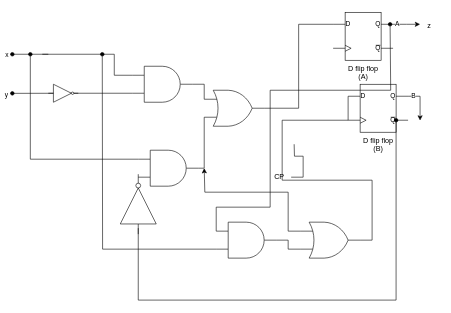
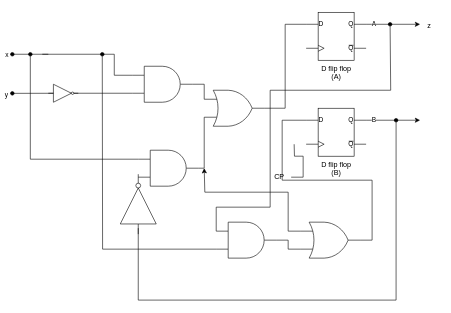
  <mxCell id="0" />
  <mxCell id="1" parent="0" />
  <mxCell id="2" style="edgeStyle=orthogonalEdgeStyle;rounded=0;orthogonalLoop=1;jettySize=auto;html=1;exitX=1;exitY=0.25;exitDx=0;exitDy=0;exitPerimeter=0;" parent="1" source="4" edge="1"><mxGeometry relative="1" as="geometry"><mxPoint x="700" y="40" as="targetPoint" /></mxGeometry></mxCell>
  <mxCell id="3" value="A" style="edgeLabel;html=1;align=center;verticalAlign=middle;resizable=0;points=[];" parent="2" vertex="1" connectable="0"><mxGeometry x="-0.744" y="2" relative="1" as="geometry"><mxPoint as="offset" /></mxGeometry></mxCell>
- <mxCell id="4" value="D flip flop&lt;br&gt;(A)" style="verticalLabelPosition=bottom;shadow=0;dashed=0;align=center;html=1;verticalAlign=top;shape=mxgraph.electrical.logic_gates.d_type_flip-flop;" parent="1" vertex="1"><mxGeometry x="555" y="20" width="100" height="80" as="geometry" /></mxCell>
+ <mxCell id="4" value="D flip flop&lt;br&gt;(A)" style="verticalLabelPosition=bottom;shadow=0;dashed=0;align=center;html=1;verticalAlign=top;shape=mxgraph.electrical.logic_gates.d_type_flip-flop;" parent="1" vertex="1"><mxGeometry x="510" y="20" width="100" height="80" as="geometry" /></mxCell>
  <mxCell id="5" style="edgeStyle=orthogonalEdgeStyle;rounded=0;orthogonalLoop=1;jettySize=auto;html=1;exitX=1;exitY=0.25;exitDx=0;exitDy=0;exitPerimeter=0;" parent="1" source="7" edge="1"><mxGeometry relative="1" as="geometry"><mxPoint x="700" y="200" as="targetPoint" /></mxGeometry></mxCell>
  <mxCell id="6" value="B" style="edgeLabel;html=1;align=center;verticalAlign=middle;resizable=0;points=[];" parent="5" vertex="1" connectable="0"><mxGeometry x="-0.744" y="2" relative="1" as="geometry"><mxPoint as="offset" /></mxGeometry></mxCell>
- <mxCell id="7" value="D flip flop&lt;br&gt;(B)" style="verticalLabelPosition=bottom;shadow=0;dashed=0;align=center;html=1;verticalAlign=top;shape=mxgraph.electrical.logic_gates.d_type_flip-flop;" parent="1" vertex="1"><mxGeometry x="580" y="140" width="100" height="80" as="geometry" /></mxCell>
+ <mxCell id="7" value="D flip flop&lt;br&gt;(B)" style="verticalLabelPosition=bottom;shadow=0;dashed=0;align=center;html=1;verticalAlign=top;shape=mxgraph.electrical.logic_gates.d_type_flip-flop;" parent="1" vertex="1"><mxGeometry x="510" y="180" width="100" height="80" as="geometry" /></mxCell>
  <mxCell id="8" style="edgeStyle=orthogonalEdgeStyle;rounded=0;orthogonalLoop=1;jettySize=auto;html=1;endArrow=oval;endFill=1;" parent="1" edge="1"><mxGeometry relative="1" as="geometry"><mxPoint x="20" y="90" as="targetPoint" /><mxPoint x="80" y="90" as="sourcePoint" /></mxGeometry></mxCell>
  <mxCell id="9" value="x" style="edgeLabel;html=1;align=center;verticalAlign=middle;resizable=0;points=[];" parent="8" vertex="1" connectable="0"><mxGeometry x="0.976" relative="1" as="geometry"><mxPoint x="-11" as="offset" /></mxGeometry></mxCell>
  <mxCell id="10" style="edgeStyle=orthogonalEdgeStyle;rounded=0;orthogonalLoop=1;jettySize=auto;html=1;exitX=0;exitY=0.75;exitDx=0;exitDy=0;exitPerimeter=0;endArrow=oval;endFill=1;" parent="1" source="12" edge="1"><mxGeometry relative="1" as="geometry"><mxPoint x="20" y="155.2" as="targetPoint" /></mxGeometry></mxCell>
  <mxCell id="11" value="y" style="edgeLabel;html=1;align=center;verticalAlign=middle;resizable=0;points=[];" parent="10" vertex="1" connectable="0"><mxGeometry x="0.994" y="1" relative="1" as="geometry"><mxPoint x="-11" as="offset" /></mxGeometry></mxCell>
  <mxCell id="12" value="" style="verticalLabelPosition=bottom;shadow=0;dashed=0;align=center;html=1;verticalAlign=top;shape=mxgraph.electrical.logic_gates.logic_gate;operation=and;" parent="1" vertex="1"><mxGeometry x="220" y="110" width="100" height="60" as="geometry" /></mxCell>
  <mxCell id="13" style="edgeStyle=orthogonalEdgeStyle;rounded=0;orthogonalLoop=1;jettySize=auto;html=1;exitX=0;exitY=0.25;exitDx=0;exitDy=0;exitPerimeter=0;endArrow=none;endFill=0;" parent="1" source="12" edge="1"><mxGeometry relative="1" as="geometry"><mxPoint x="70" y="90" as="targetPoint" /><Array as="points"><mxPoint x="190" y="125" /><mxPoint x="190" y="90" /></Array></mxGeometry></mxCell>
  <mxCell id="14" value="z" style="text;html=1;align=center;verticalAlign=middle;resizable=0;points=[];autosize=1;strokeColor=none;fillColor=none;" parent="1" vertex="1"><mxGeometry x="700" y="28" width="30" height="30" as="geometry" /></mxCell>
  <mxCell id="15" style="edgeStyle=orthogonalEdgeStyle;rounded=0;orthogonalLoop=1;jettySize=auto;html=1;exitX=0;exitY=0.25;exitDx=0;exitDy=0;exitPerimeter=0;endArrow=oval;endFill=1;" parent="1" source="17" edge="1"><mxGeometry relative="1" as="geometry"><mxPoint x="50" y="90" as="targetPoint" /><Array as="points"><mxPoint x="50" y="265" /></Array></mxGeometry></mxCell>
  <mxCell id="16" style="edgeStyle=orthogonalEdgeStyle;rounded=0;orthogonalLoop=1;jettySize=auto;html=1;endArrow=oval;endFill=1;" parent="1" edge="1"><mxGeometry relative="1" as="geometry"><mxPoint x="660" y="200" as="targetPoint" /><Array as="points"><mxPoint x="230" y="500" /><mxPoint x="660" y="500" /></Array><mxPoint x="230" y="380" as="sourcePoint" /></mxGeometry></mxCell>
  <mxCell id="17" value="" style="verticalLabelPosition=bottom;shadow=0;dashed=0;align=center;html=1;verticalAlign=top;shape=mxgraph.electrical.logic_gates.logic_gate;operation=and;" parent="1" vertex="1"><mxGeometry x="230" y="250" width="100" height="60" as="geometry" /></mxCell>
  <mxCell id="18" value="" style="verticalLabelPosition=bottom;shadow=0;dashed=0;align=center;html=1;verticalAlign=top;shape=mxgraph.electrical.logic_gates.logic_gate;operation=or;" parent="1" vertex="1"><mxGeometry x="340" y="150" width="100" height="60" as="geometry" /></mxCell>
  <mxCell id="19" style="edgeStyle=orthogonalEdgeStyle;rounded=0;orthogonalLoop=1;jettySize=auto;html=1;exitX=1;exitY=0.5;exitDx=0;exitDy=0;exitPerimeter=0;entryX=0;entryY=0.75;entryDx=0;entryDy=0;entryPerimeter=0;endArrow=none;endFill=0;" parent="1" source="17" target="18" edge="1"><mxGeometry relative="1" as="geometry"><Array as="points"><mxPoint x="340" y="280" /></Array></mxGeometry></mxCell>
  <mxCell id="20" style="edgeStyle=orthogonalEdgeStyle;rounded=0;orthogonalLoop=1;jettySize=auto;html=1;exitX=1;exitY=0.5;exitDx=0;exitDy=0;exitPerimeter=0;entryX=0;entryY=0.25;entryDx=0;entryDy=0;entryPerimeter=0;endArrow=none;endFill=0;" parent="1" source="12" target="18" edge="1"><mxGeometry relative="1" as="geometry" /></mxCell>
  <mxCell id="21" style="edgeStyle=orthogonalEdgeStyle;rounded=0;orthogonalLoop=1;jettySize=auto;html=1;endArrow=none;endFill=0;" parent="1" source="22" edge="1"><mxGeometry relative="1" as="geometry"><mxPoint x="490" y="240" as="targetPoint" /></mxGeometry></mxCell>
  <mxCell id="22" value="CP" style="text;html=1;align=center;verticalAlign=middle;resizable=0;points=[];autosize=1;strokeColor=none;fillColor=none;" parent="1" vertex="1"><mxGeometry x="445" y="280" width="40" height="30" as="geometry" /></mxCell>
  <mxCell id="23" style="edgeStyle=orthogonalEdgeStyle;rounded=0;orthogonalLoop=1;jettySize=auto;html=1;exitX=0;exitY=0.25;exitDx=0;exitDy=0;exitPerimeter=0;endArrow=oval;endFill=1;" parent="1" source="25" edge="1"><mxGeometry relative="1" as="geometry"><mxPoint x="650" y="40" as="targetPoint" /><Array as="points"><mxPoint x="360" y="345" /><mxPoint x="450" y="345" /><mxPoint x="450" y="150" /><mxPoint x="651" y="150" /><mxPoint x="651" y="40" /></Array></mxGeometry></mxCell>
  <mxCell id="24" style="edgeStyle=orthogonalEdgeStyle;rounded=0;orthogonalLoop=1;jettySize=auto;html=1;exitX=0;exitY=0.75;exitDx=0;exitDy=0;exitPerimeter=0;endArrow=oval;endFill=1;" parent="1" source="25" edge="1"><mxGeometry relative="1" as="geometry"><mxPoint x="170" y="90" as="targetPoint" /></mxGeometry></mxCell>
  <mxCell id="25" value="" style="verticalLabelPosition=bottom;shadow=0;dashed=0;align=center;html=1;verticalAlign=top;shape=mxgraph.electrical.logic_gates.logic_gate;operation=and;" parent="1" vertex="1"><mxGeometry x="360" y="370" width="100" height="60" as="geometry" /></mxCell>
  <mxCell id="26" style="edgeStyle=orthogonalEdgeStyle;rounded=0;orthogonalLoop=1;jettySize=auto;html=1;exitX=0;exitY=0.25;exitDx=0;exitDy=0;exitPerimeter=0;" parent="1" source="28" edge="1"><mxGeometry relative="1" as="geometry"><mxPoint x="340" y="280" as="targetPoint" /><Array as="points"><mxPoint x="480" y="385" /><mxPoint x="480" y="320" /><mxPoint x="341" y="320" /><mxPoint x="341" y="280" /></Array></mxGeometry></mxCell>
  <mxCell id="27" style="edgeStyle=orthogonalEdgeStyle;rounded=0;orthogonalLoop=1;jettySize=auto;html=1;exitX=1;exitY=0.5;exitDx=0;exitDy=0;exitPerimeter=0;entryX=0;entryY=0.25;entryDx=0;entryDy=0;entryPerimeter=0;endArrow=none;endFill=0;" parent="1" source="28" target="7" edge="1"><mxGeometry relative="1" as="geometry"><mxPoint x="460" y="210" as="targetPoint" /><Array as="points"><mxPoint x="620" y="400" /><mxPoint x="620" y="300" /><mxPoint x="470" y="300" /><mxPoint x="470" y="200" /></Array></mxGeometry></mxCell>
  <mxCell id="28" value="" style="verticalLabelPosition=bottom;shadow=0;dashed=0;align=center;html=1;verticalAlign=top;shape=mxgraph.electrical.logic_gates.logic_gate;operation=or;" parent="1" vertex="1"><mxGeometry x="500" y="370" width="100" height="60" as="geometry" /></mxCell>
  <mxCell id="29" style="edgeStyle=orthogonalEdgeStyle;rounded=0;orthogonalLoop=1;jettySize=auto;html=1;exitX=1;exitY=0.5;exitDx=0;exitDy=0;exitPerimeter=0;entryX=0;entryY=0.25;entryDx=0;entryDy=0;entryPerimeter=0;endArrow=none;endFill=0;" parent="1" source="18" target="4" edge="1"><mxGeometry relative="1" as="geometry" /></mxCell>
  <mxCell id="30" style="edgeStyle=orthogonalEdgeStyle;rounded=0;orthogonalLoop=1;jettySize=auto;html=1;exitX=0;exitY=0.75;exitDx=0;exitDy=0;exitPerimeter=0;entryX=1;entryY=0.5;entryDx=0;entryDy=0;entryPerimeter=0;endArrow=none;endFill=0;" parent="1" source="28" target="25" edge="1"><mxGeometry relative="1" as="geometry" /></mxCell>
  <mxCell id="31" value="" style="verticalLabelPosition=bottom;shadow=0;dashed=0;align=center;html=1;verticalAlign=top;shape=mxgraph.electrical.logic_gates.inverter_2" vertex="1" parent="1"><mxGeometry x="80" y="140" width="50" height="30" as="geometry" /></mxCell>
  <mxCell id="32" value="" style="verticalLabelPosition=bottom;shadow=0;dashed=0;align=center;html=1;verticalAlign=top;shape=mxgraph.electrical.logic_gates.inverter_2;rotation=-90;" vertex="1" parent="1"><mxGeometry x="180" y="310" width="100" height="60" as="geometry" /></mxCell>
